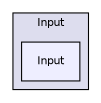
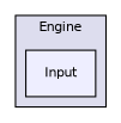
  digraph {
    compound=true
    n1 [fillcolor="#eeeeff" fontname=Helvetica fontsize=10 label=Input pencolor=black shape=box style=filled]
    subgraph cluster_1 {
      bgcolor="#ddddee"
      fontname=Helvetica
      fontsize=10
-     label=Input
+     label=Engine
      pencolor=black
      n1
    }
  }
